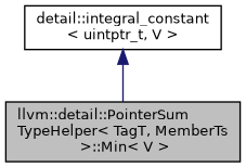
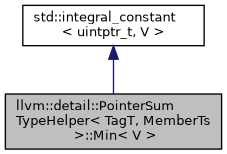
  digraph {
    node [color=black fontname=Helvetica fontsize=10 shape=box]
    n1 [fillcolor=grey75 fontcolor=black height=0.2 label="llvm::detail::PointerSum\lTypeHelper\< TagT, MemberTs\l \>::Min\< V \>" style=filled width=0.4]
-   n2 [height=0.2 label="detail::integral_constant\l\< uintptr_t, V \>" width=0.4]
+   n2 [height=0.2 label="std::integral_constant\l\< uintptr_t, V \>" width=0.4]
    n2 -> n1 [color=midnightblue dir=back fontname=Helvetica fontsize=10 labelfontname=Helvetica labelfontsize=10 style=solid]
  }
